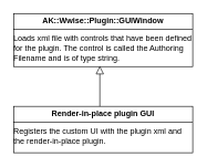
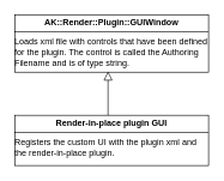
  <mxCell id="0" />
  <mxCell id="1" parent="0" />
- <mxCell id="2" value="&lt;p style=&quot;margin: 4px 0px 0px; text-align: center;&quot;&gt;&lt;b&gt;AK::Wwise::Plugin::GUIWindow&lt;/b&gt;&lt;/p&gt;&lt;hr size=&quot;1&quot; style=&quot;border-style:solid;&quot;&gt;&lt;div style=&quot;height:2px;&quot;&gt;Loads xml file with controls that have been defined for the plugin. The control is called the Authoring Filename and is of type string.&lt;/div&gt;&lt;div style=&quot;height:2px;&quot;&gt;&lt;br&gt;&lt;/div&gt;" style="verticalAlign=top;align=left;overflow=fill;html=1;whiteSpace=wrap;spacingTop=0;spacingLeft=0;spacingBottom=0;spacingRight=0;perimeterSpacing=0;" parent="1" vertex="1"><mxGeometry x="20" y="20" width="270" height="80" as="geometry" /></mxCell>
+ <mxCell id="2" value="&lt;p style=&quot;margin: 4px 0px 0px; text-align: center;&quot;&gt;&lt;b&gt;AK::Render::Plugin::GUIWindow&lt;/b&gt;&lt;/p&gt;&lt;hr size=&quot;1&quot; style=&quot;border-style:solid;&quot;&gt;&lt;div style=&quot;height:2px;&quot;&gt;Loads xml file with controls that have been defined for the plugin. The control is called the Authoring Filename and is of type string.&lt;/div&gt;&lt;div style=&quot;height:2px;&quot;&gt;&lt;br&gt;&lt;/div&gt;" style="verticalAlign=top;align=left;overflow=fill;html=1;whiteSpace=wrap;spacingTop=0;spacingLeft=0;spacingBottom=0;spacingRight=0;perimeterSpacing=0;" parent="1" vertex="1"><mxGeometry x="20" y="20" width="270" height="80" as="geometry" /></mxCell>
  <mxCell id="3" value="&lt;p style=&quot;margin:0px;margin-top:4px;text-align:center;&quot;&gt;&lt;b&gt;Render-in-place plugin GUI&lt;/b&gt;&lt;/p&gt;&lt;hr size=&quot;1&quot; style=&quot;border-style:solid;&quot;&gt;&lt;div style=&quot;height:2px;&quot;&gt;Registers the custom UI with the plugin xml and the render-in-place plugin.&lt;/div&gt;" style="verticalAlign=top;align=left;overflow=fill;html=1;whiteSpace=wrap;" parent="1" vertex="1"><mxGeometry x="20" y="160" width="270" height="70" as="geometry" /></mxCell>
  <mxCell id="4" value="" style="endArrow=block;endSize=10;endFill=0;shadow=0;strokeWidth=1;rounded=0;elbow=vertical;" parent="1" edge="1"><mxGeometry width="160" relative="1" as="geometry"><mxPoint x="150" y="160" as="sourcePoint" /><mxPoint x="150" y="99" as="targetPoint" /></mxGeometry></mxCell>
